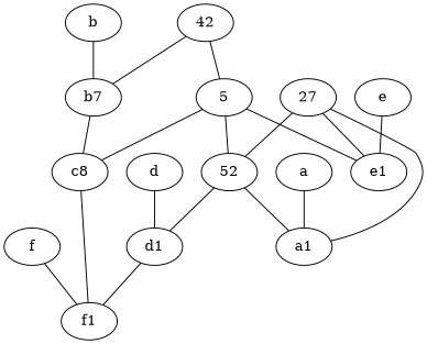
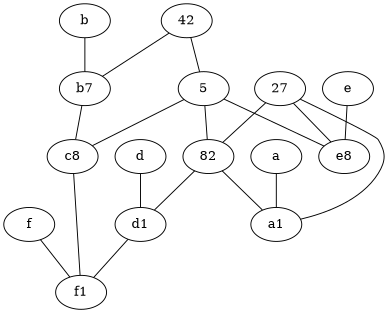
  graph {
    node [labelfontsize=50]
    f
    f1
    a
    a1
    d1
    n6 [label=b7]
    b
    n8 [label=c8]
    5
-   e1
-   52
+   e1 [label=e8]
+   52 [label=82]
    d
    27
    e
    42
    f -- f1
    a -- a1
    d1 -- f1
    n6 -- n8
    b -- n6
    n8 -- f1
    5 -- n8
    5 -- e1
    5 -- 52
    52 -- a1
    52 -- d1
    d -- d1
    27 -- a1
    27 -- e1
    27 -- 52
    e -- e1
    42 -- n6
    42 -- 5
  }
